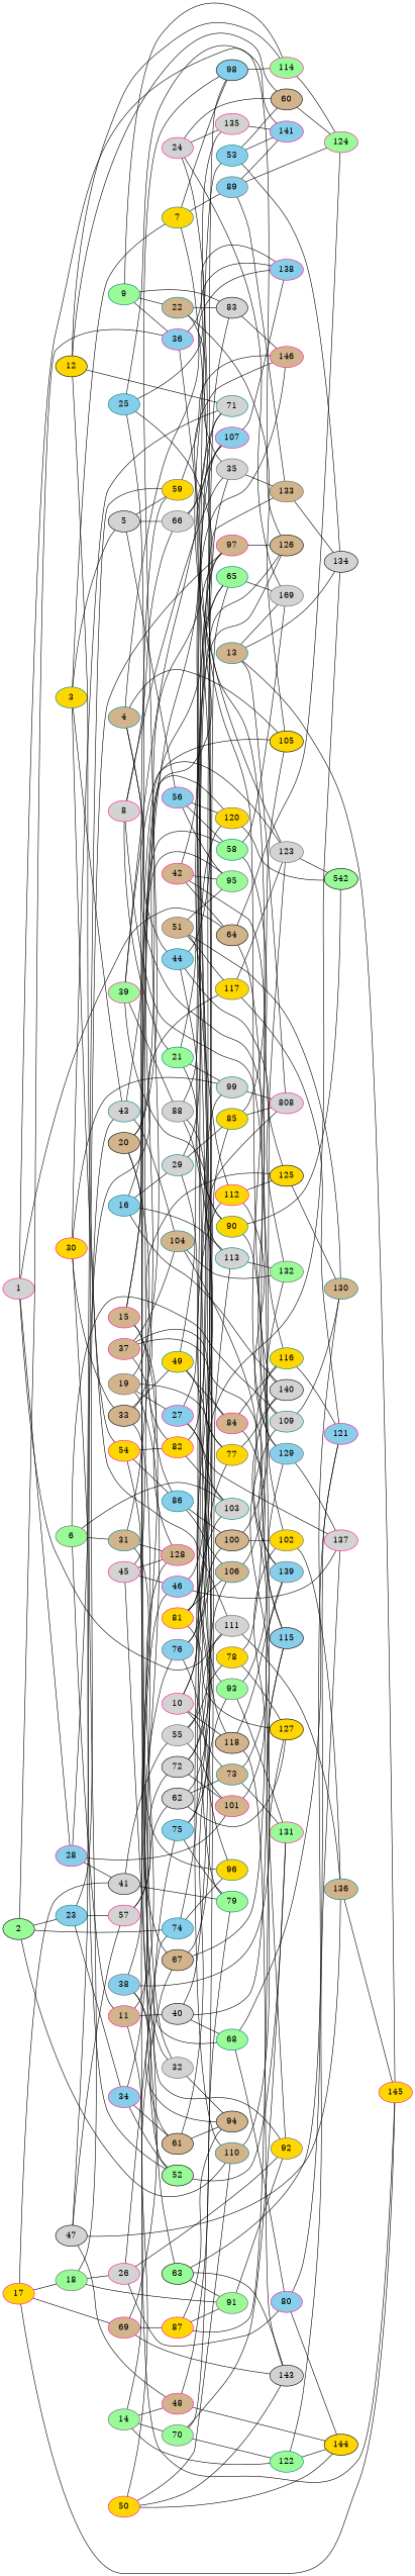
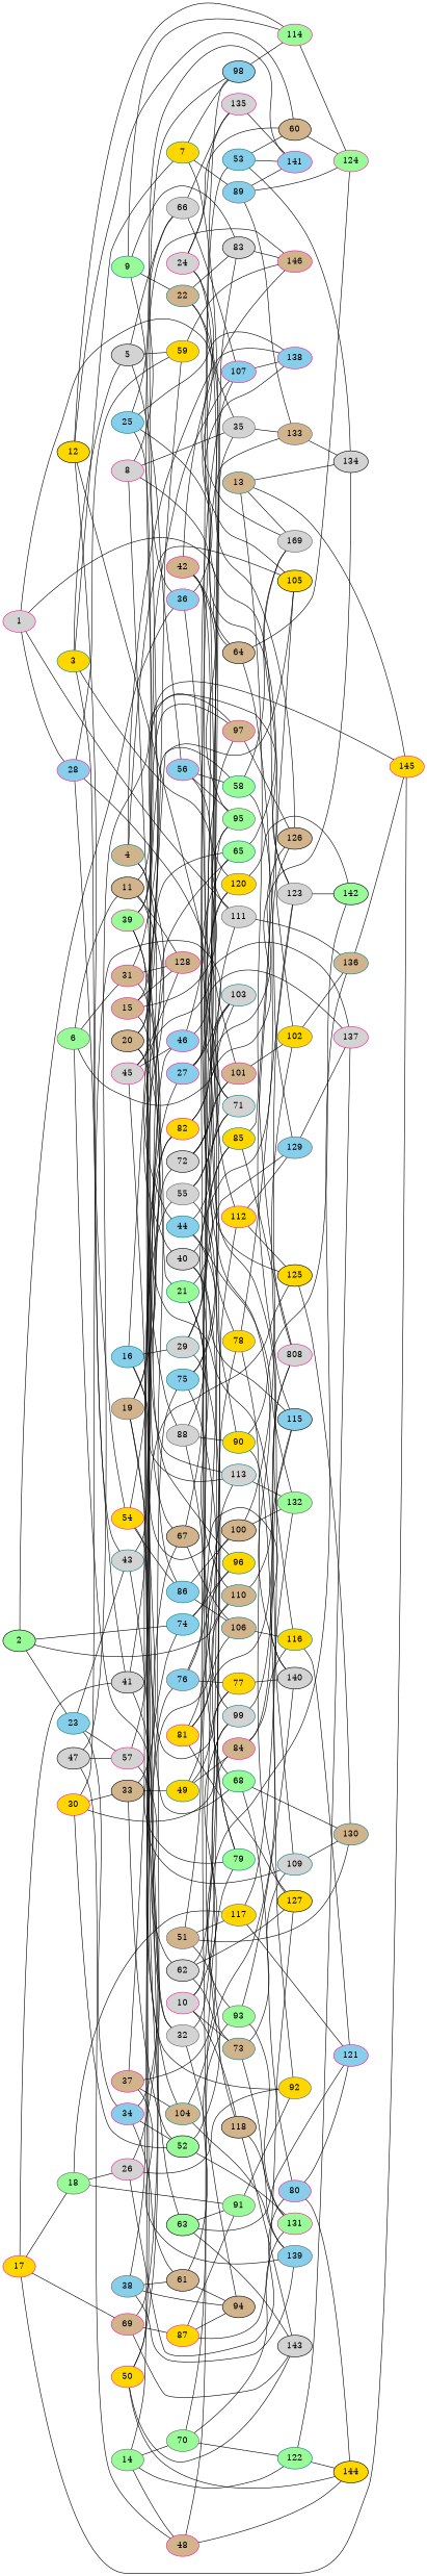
  graph {
    rankdir=LR
    node [color=deeppink fillcolor=lightgrey style=filled]
    28 [fillcolor=skyblue]
    1
    64 [color=black fillcolor=tan]
    111 [color=gray40]
    126 [color=black fillcolor=tan]
    59 [color=gray40 fillcolor=gold]
    41 [color=black]
    101 [fillcolor=tan]
    115 [color=black fillcolor=skyblue]
    124 [fillcolor=palegreen]
    136 [color=teal fillcolor=tan]
    2 [color=black fillcolor=palegreen]
    23 [color=teal fillcolor=skyblue]
    36 [fillcolor=skyblue]
    74 [color=teal fillcolor=skyblue]
    110 [color=teal fillcolor=tan]
    43 [color=teal]
    34 [fillcolor=skyblue]
    57
    138 [fillcolor=skyblue]
    140 [color=black]
    96 [color=teal fillcolor=gold]
    100 [color=black fillcolor=tan]
    3 [color=teal fillcolor=gold]
    5 [color=black]
    7 [color=teal fillcolor=gold]
    56 [fillcolor=skyblue]
    66 [color=gray40]
    89 [color=gray40 fillcolor=skyblue]
    98 [color=black fillcolor=skyblue]
    112 [fillcolor=gold]
    105 [color=black fillcolor=gold]
    104 [color=teal fillcolor=tan]
    4 [color=teal fillcolor=tan]
    44 [color=teal fillcolor=skyblue]
    109 [color=teal]
    71 [color=teal]
    90 [color=teal fillcolor=gold]
    132 [color=gray40 fillcolor=palegreen]
    130 [color=teal fillcolor=tan]
    95 [color=gray40 fillcolor=palegreen]
    58 [color=teal fillcolor=palegreen]
    120 [color=gray40 fillcolor=gold]
    146 [fillcolor=tan]
    135
    107 [fillcolor=skyblue]
    6 [color=gray40 fillcolor=palegreen]
-   11 [fillcolor=tan]
-   31 [color=teal fillcolor=tan]
+   11 [color=black fillcolor=tan]
+   31 [fillcolor=tan]
    103 [color=teal]
    40 [color=black]
    128 [fillcolor=tan]
    145 [fillcolor=gold]
    141 [fillcolor=skyblue]
    133 [color=gray40 fillcolor=tan]
    114 [fillcolor=palegreen]
    125 [color=black fillcolor=gold]
    129 [color=gray40 fillcolor=skyblue]
    8
    21 [color=teal fillcolor=palegreen]
    35 [color=gray40]
    102 [color=gray40 fillcolor=gold]
    99 [color=teal]
    9 [color=teal fillcolor=palegreen]
    22 [color=teal fillcolor=tan]
    83 [color=black]
    10
    73 [color=teal fillcolor=tan]
    118 [color=black fillcolor=tan]
    131 [fillcolor=palegreen]
    n71 [label=808]
    139 [color=gray40 fillcolor=skyblue]
    143 [color=black]
    68 [color=teal fillcolor=palegreen]
    12 [color=black fillcolor=gold]
    54 [fillcolor=gold]
    60 [color=black fillcolor=tan]
    86 [color=teal fillcolor=skyblue]
    92 [color=gray40 fillcolor=gold]
    82 [fillcolor=gold]
    13 [color=teal fillcolor=tan]
    n82 [color=gray40 label=169]
    134 [color=black]
    14 [color=gray40 fillcolor=palegreen]
    46 [fillcolor=skyblue]
    48 [fillcolor=tan]
    70 [color=gray40 fillcolor=palegreen]
    122 [color=teal fillcolor=palegreen]
    97 [fillcolor=tan]
    137
    79 [color=teal fillcolor=palegreen]
    144 [color=black fillcolor=gold]
    113 [color=teal]
    15 [fillcolor=tan]
    67 [color=black fillcolor=tan]
    106 [color=teal fillcolor=tan]
    16 [color=teal fillcolor=skyblue]
    29 [color=teal]
    85 [color=teal fillcolor=gold]
    17 [fillcolor=gold]
    18 [color=gray40 fillcolor=palegreen]
    69 [fillcolor=tan]
    26
    91 [color=gray40 fillcolor=palegreen]
    117 [color=gray40 fillcolor=gold]
    55 [color=gray40]
    75 [color=teal fillcolor=skyblue]
    87 [fillcolor=gold]
    80 [fillcolor=skyblue]
    123 [color=gray40]
    121 [fillcolor=skyblue]
    19 [color=gray40 fillcolor=tan]
    27 [fillcolor=skyblue]
    32 [color=gray40]
    65 [color=teal fillcolor=palegreen]
    77 [color=gray40 fillcolor=gold]
    53 [color=teal fillcolor=skyblue]
    78 [color=gray40 fillcolor=gold]
    94 [color=black fillcolor=tan]
    20 [color=black fillcolor=tan]
    52 [color=black fillcolor=palegreen]
    61 [color=black fillcolor=tan]
    76 [color=gray40 fillcolor=skyblue]
    62 [color=black]
    72 [color=black]
    24
    116 [color=teal fillcolor=gold]
    25 [color=teal fillcolor=skyblue]
-   142 [color=black fillcolor=palegreen label=542]
+   142 [color=black fillcolor=palegreen]
    30 [fillcolor=gold]
    33 [color=black fillcolor=tan]
    49 [color=teal fillcolor=gold]
    127 [color=black fillcolor=gold]
    84 [fillcolor=tan]
    93 [color=gray40 fillcolor=palegreen]
    37 [fillcolor=tan]
    38 [color=gray40 fillcolor=skyblue]
    39 [fillcolor=palegreen]
    88 [color=gray40]
    42 [fillcolor=tan]
    45
    63 [color=black fillcolor=palegreen]
    47 [color=black]
    50 [fillcolor=gold]
    51 [color=gray40 fillcolor=tan]
    81 [fillcolor=gold]
    28 -- 59
    28 -- 41
    28 -- 101
    1 -- 28
    1 -- 64
    1 -- 111
    1 -- 126
    64 -- 115
    64 -- 124
    111 -- 136
    59 -- 146
    41 -- 79
    41 -- 55
    101 -- 102
    136 -- 145
    2 -- 23
    2 -- 36
    2 -- 74
    2 -- 110
    23 -- 43
    23 -- 34
    23 -- 57
    36 -- 138
    36 -- 140
    74 -- 96
    74 -- 100
    110 -- 115
    43 -- 105
    43 -- 104
    34 -- 52
    34 -- 61
    34 -- 76
    57 -- 62
    57 -- 72
    100 -- 132
    100 -- 102
    3 -- 111
    3 -- 43
    3 -- 5
    3 -- 7
    5 -- 59
    5 -- 56
    5 -- 66
    7 -- 89
    7 -- 98
    7 -- 112
    56 -- 95
    56 -- 58
    56 -- 120
    66 -- 135
    66 -- 107
    89 -- 124
    89 -- 141
    89 -- 133
    98 -- 114
    112 -- 125
    112 -- 129
    104 -- 132
    104 -- 139
    4 -- 138
    4 -- 105
    4 -- 44
    4 -- 109
    44 -- 71
    44 -- 90
    44 -- 132
    109 -- 130
    90 -- 92
    90 -- 142
    58 -- 129
    58 -- n82
    120 -- 142
    135 -- 141
    107 -- 138
    6 -- 109
    6 -- 11
    6 -- 31
    6 -- 103
    11 -- 40
    11 -- 128
    11 -- 145
    31 -- 96
    31 -- 107
    31 -- 128
    40 -- 115
    40 -- 83
    40 -- 68
    133 -- 134
    114 -- 124
    125 -- 130
    129 -- 137
    8 -- 66
    8 -- 21
    8 -- 35
    8 -- 102
    21 -- 110
    21 -- 71
    21 -- 99
    35 -- 133
    102 -- 136
    99 -- n71
    9 -- 36
    9 -- 114
    9 -- 22
    9 -- 83
    22 -- 105
    22 -- 35
    22 -- 83
    83 -- 146
    10 -- 35
    10 -- 99
    10 -- 73
    10 -- 118
    73 -- 109
    73 -- 131
    118 -- 139
    118 -- 143
    68 -- 130
    68 -- 80
    12 -- 71
    12 -- 114
    12 -- 54
    12 -- 60
    54 -- 86
    54 -- 92
    54 -- 82
    60 -- 124
    86 -- 100
    86 -- 106
    82 -- 126
    82 -- 103
    13 -- 145
    13 -- n71
    13 -- n82
    13 -- 134
    14 -- 46
    14 -- 48
    14 -- 70
    14 -- 122
    46 -- 97
    46 -- 137
    48 -- 79
    48 -- 144
    70 -- 131
    70 -- 122
    70 -- 113
    122 -- 137
    122 -- 144
    97 -- 126
    113 -- 132
    15 -- 59
    15 -- 95
    15 -- 128
    15 -- 67
    67 -- 129
    67 -- 106
    106 -- 116
    16 -- 140
    16 -- 58
    16 -- 113
    16 -- 29
    29 -- 120
    29 -- 79
    29 -- 85
    85 -- 105
    85 -- n71
    17 -- 41
    17 -- 145
    17 -- 18
    17 -- 69
    18 -- 26
    18 -- 91
    18 -- 117
    69 -- 143
    69 -- 75
    69 -- 87
    26 -- 74
    26 -- 92
    26 -- 80
    91 -- 92
    117 -- 123
    117 -- 121
    55 -- 101
    55 -- 65
    55 -- 78
    75 -- 111
    75 -- 79
    75 -- 85
    87 -- 91
    87 -- 94
    87 -- 127
    80 -- 144
    80 -- 121
    123 -- 142
    19 -- 27
    19 -- 32
    19 -- 65
    19 -- 77
    27 -- 103
    27 -- 137
    27 -- 53
+   32 -- 78
    32 -- 94
    65 -- n82
    77 -- 140
    53 -- 141
    53 -- 60
    53 -- 134
    78 -- 123
    78 -- 127
    20 -- 98
    20 -- 68
    20 -- 86
    20 -- 97
    52 -- 131
    61 -- 94
    61 -- 93
    76 -- 96
    76 -- 98
    76 -- 77
    62 -- 112
    62 -- 73
    62 -- 127
    72 -- 101
    72 -- 103
    72 -- 134
    24 -- 135
    24 -- 60
    24 -- n82
    24 -- 116
    116 -- 121
    25 -- 138
    25 -- 141
    25 -- 123
    25 -- 32
    30 -- 71
    30 -- 99
    30 -- 52
    30 -- 33
    33 -- 125
    33 -- 52
    33 -- 49
    49 -- 133
    49 -- 77
    49 -- 84
    84 -- 115
    84 -- 116
    93 -- 140
    93 -- 131
    37 -- 104
    37 -- 139
    37 -- 82
    37 -- 84
    38 -- 139
    38 -- 65
    38 -- 94
    38 -- 61
    39 -- 146
    39 -- 113
    39 -- 123
    39 -- 88
    88 -- 126
    88 -- 90
    88 -- 118
    42 -- 64
    42 -- 95
    42 -- 146
    42 -- 125
    45 -- 120
    45 -- 128
    45 -- 46
    45 -- 63
    63 -- 143
    63 -- 91
    63 -- 121
-   47 -- 136
+   52 -- 136
    47 -- 57
    47 -- 48
    47 -- 97
    50 -- 110
    50 -- 143
    50 -- 144
    50 -- 67
    51 -- 130
    51 -- 95
    51 -- 117
    51 -- 93
    81 -- 107
    81 -- n71
    81 -- 106
    81 -- 127
  }
